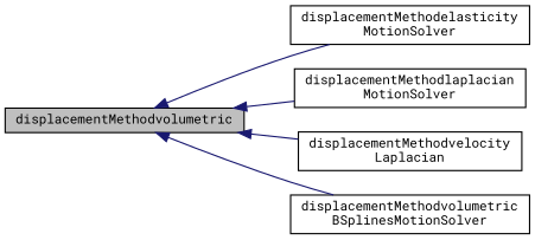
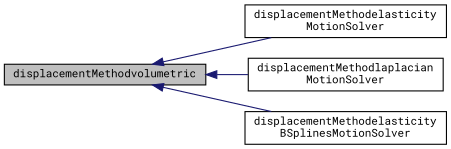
  digraph {
    fontname="Roboto Mono"
    rankdir=LR
    node [color=black fontname="Roboto Mono" fontsize=10 shape=record]
    edge [color=midnightblue dir=back fontname="Roboto Mono" fontsize=10 labelfontname=Helvetica labelfontsize=10 style=solid]
    n1 [fillcolor=grey75 fontcolor=black height=0.2 label=displacementMethodvolumetric style=filled width=0.4]
    n2 [height=0.2 label="displacementMethodelasticity\lMotionSolver" width=0.4]
    n3 [height=0.2 label="displacementMethodlaplacian\lMotionSolver" width=0.4]
-   n4 [height=0.2 label="displacementMethodvelocity\lLaplacian" width=0.4]
-   n5 [height=0.2 label="displacementMethodvolumetric\lBSplinesMotionSolver" width=0.4]
+   n5 [height=0.2 label="displacementMethodelasticity\lBSplinesMotionSolver" width=0.4]
    n1 -> n2
    n1 -> n3
-   n1 -> n4
    n1 -> n5
  }
